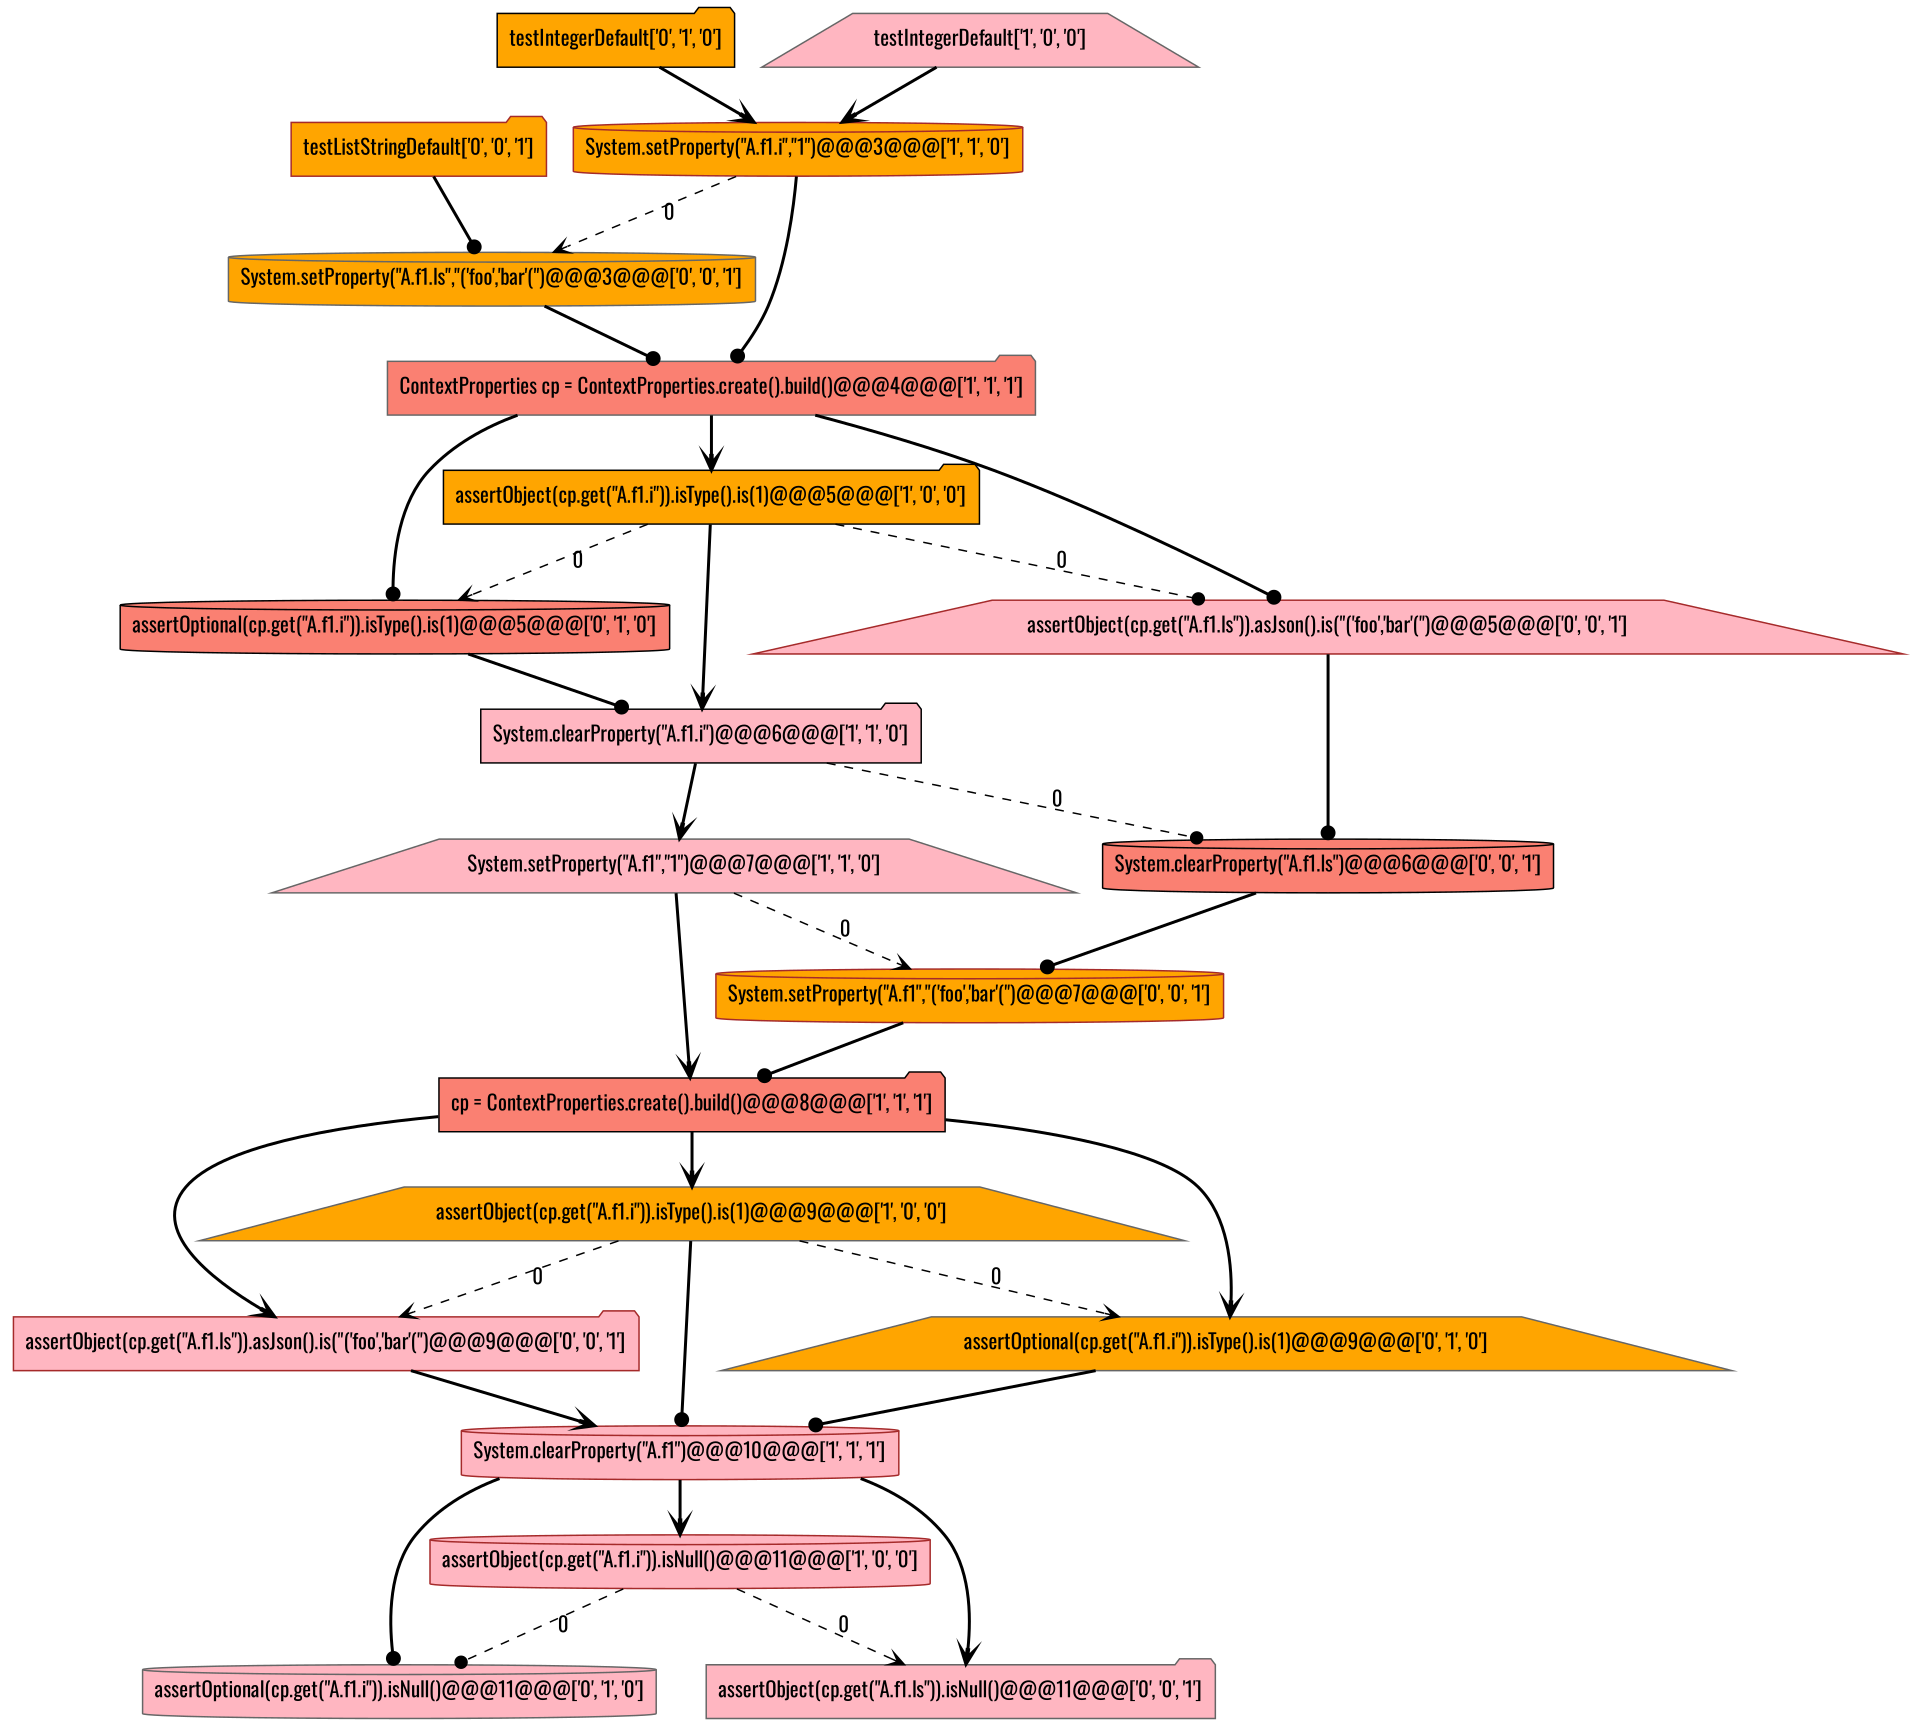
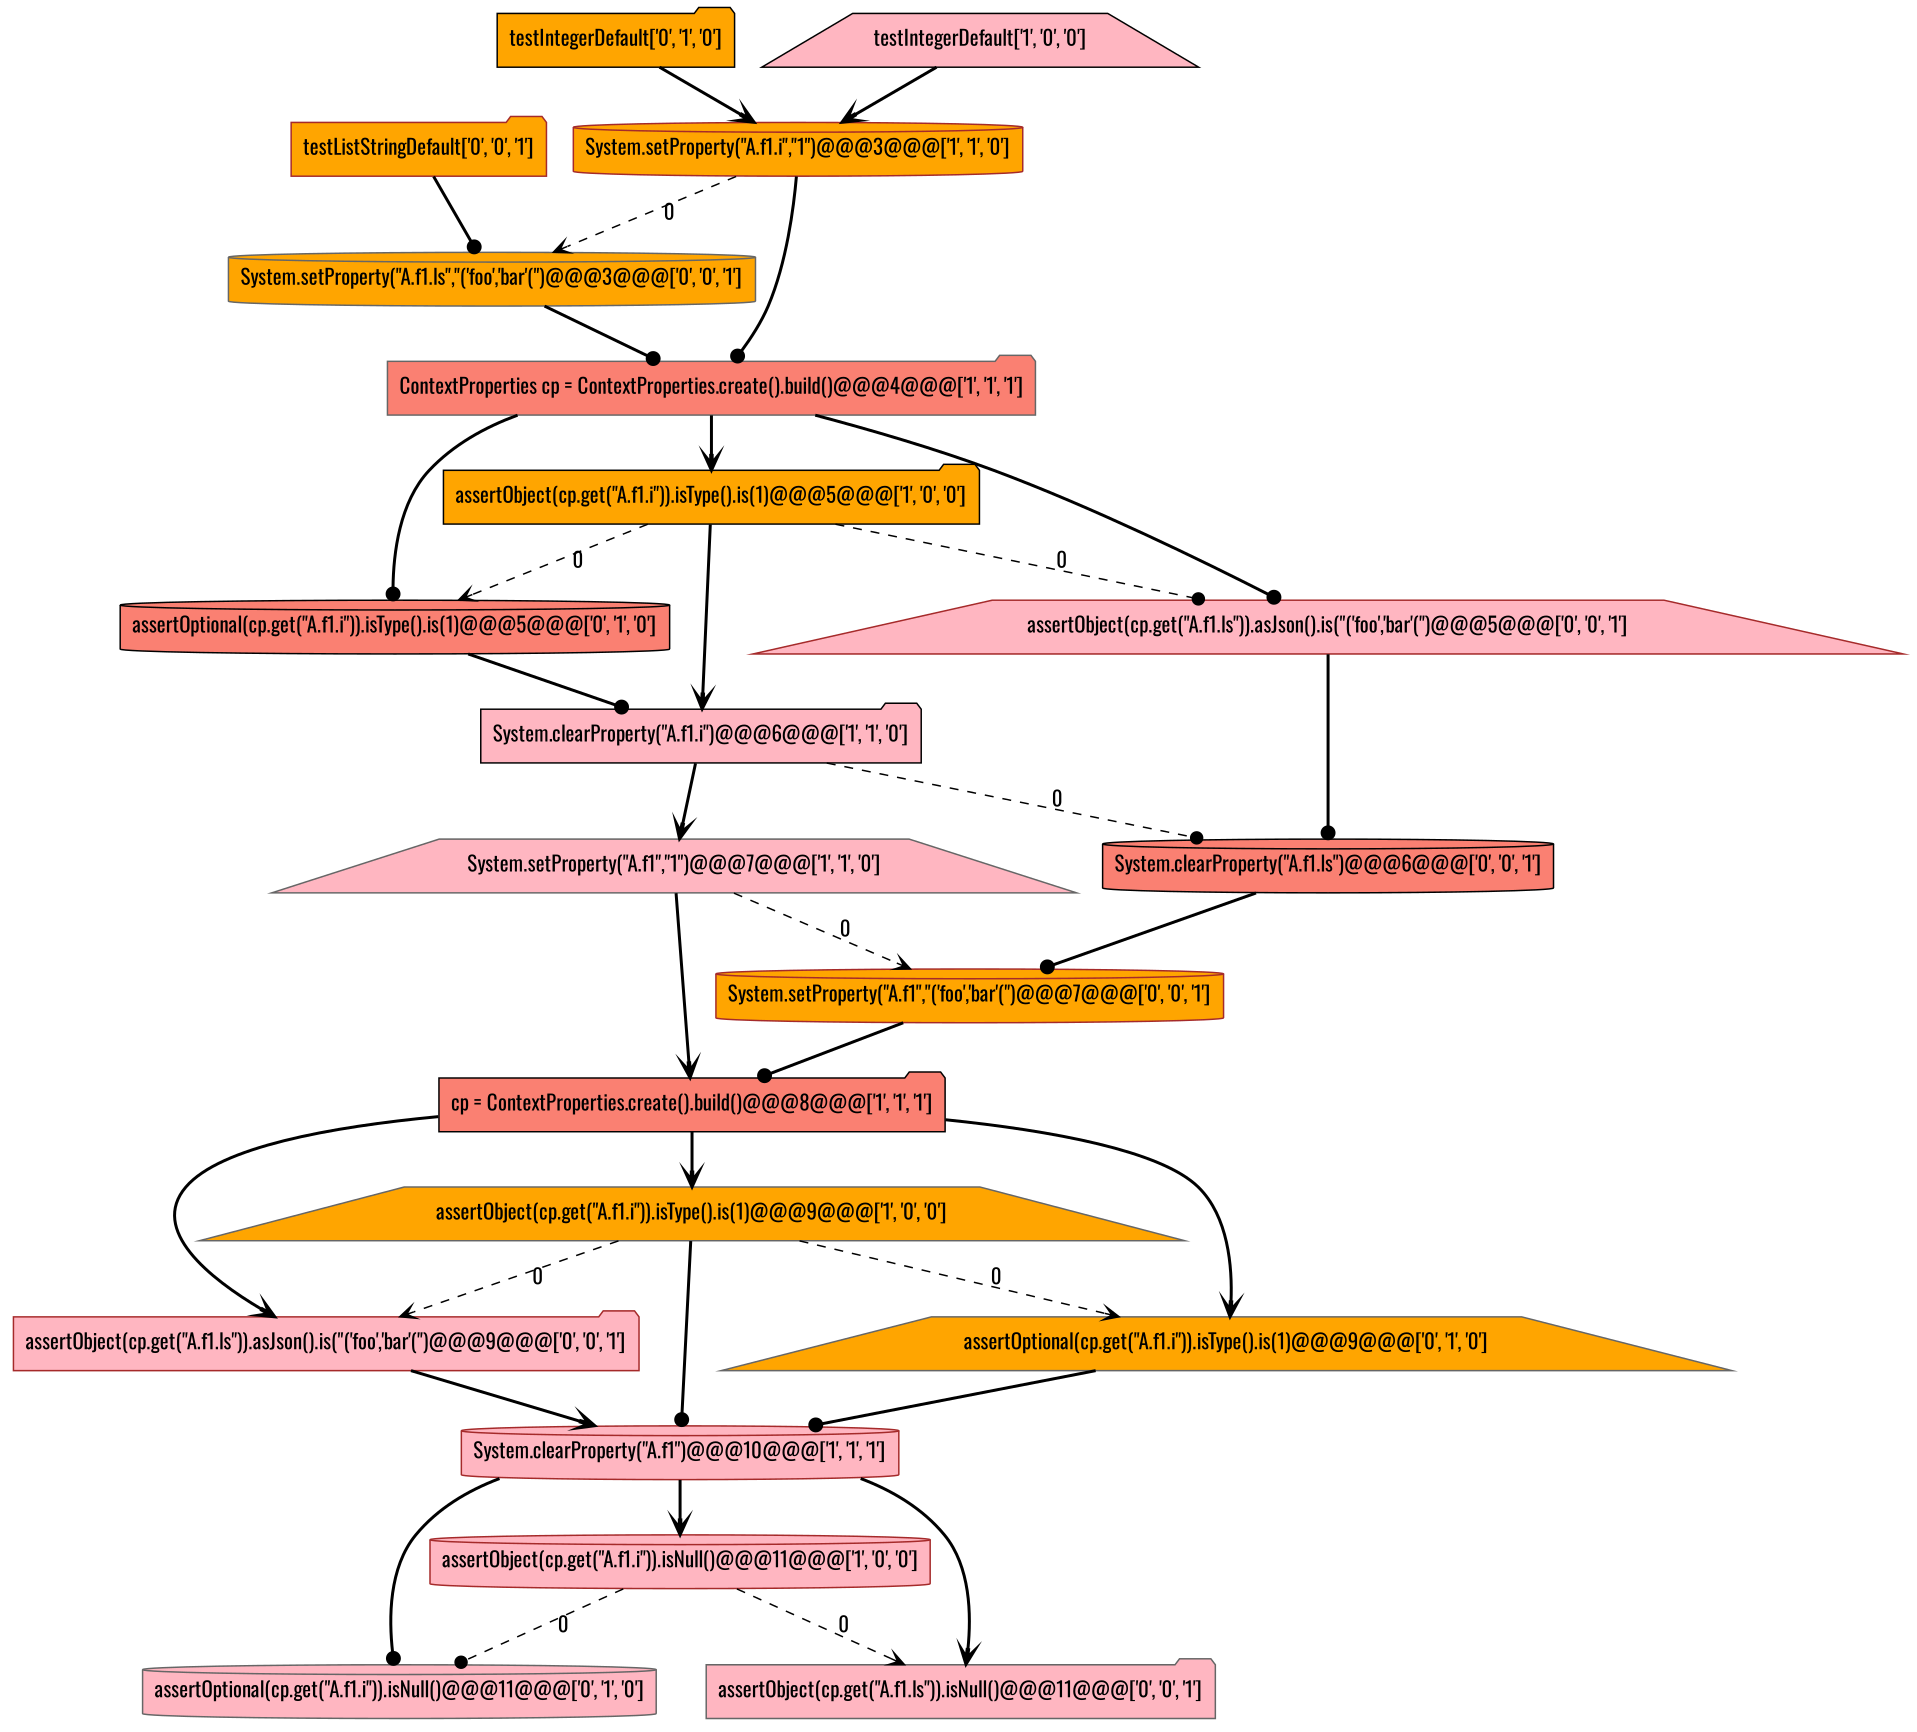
  digraph {
    fontname=Oswald
    node [fillcolor=lightpink shape=folder style=filled color=gray40 fontname=Oswald]
    edge [style=bold arrowhead=vee fontname=Oswald]
    n1 [fillcolor=orange label="testListStringDefault['0', '0', '1']" color=brown]
    n2 [fillcolor=orange label="System.setProperty(\"A.f1.ls\",\"('foo','bar'(\")@@@3@@@['0', '0', '1']" shape=cylinder]
    n3 [fillcolor=salmon label="assertOptional(cp.get(\"A.f1.i\")).isType().is(1)@@@5@@@['0', '1', '0']" shape=cylinder color=black]
    n4 [label="System.clearProperty(\"A.f1.i\")@@@6@@@['1', '1', '0']" color=black]
    n5 [label="System.setProperty(\"A.f1\",\"1\")@@@7@@@['1', '1', '0']" shape=trapezium]
    n6 [fillcolor=salmon label="cp = ContextProperties.create().build()@@@8@@@['1', '1', '1']" color=black]
    n7 [fillcolor=orange label="System.setProperty(\"A.f1\",\"('foo','bar'(\")@@@7@@@['0', '0', '1']" shape=cylinder color=brown]
    n8 [label="assertObject(cp.get(\"A.f1.ls\")).asJson().is(\"('foo','bar'(\")@@@9@@@['0', '0', '1']" color=brown]
    n9 [label="System.clearProperty(\"A.f1\")@@@10@@@['1', '1', '1']" shape=cylinder color=brown]
    n10 [label="assertOptional(cp.get(\"A.f1.i\")).isNull()@@@11@@@['0', '1', '0']" shape=cylinder]
    n11 [fillcolor=salmon label="ContextProperties cp = ContextProperties.create().build()@@@4@@@['1', '1', '1']"]
    n12 [fillcolor=orange label="assertObject(cp.get(\"A.f1.i\")).isType().is(1)@@@5@@@['1', '0', '0']" color=black]
    n13 [label="assertObject(cp.get(\"A.f1.ls\")).asJson().is(\"('foo','bar'(\")@@@5@@@['0', '0', '1']" shape=trapezium color=brown]
    n14 [fillcolor=salmon label="System.clearProperty(\"A.f1.ls\")@@@6@@@['0', '0', '1']" shape=cylinder color=black]
    n15 [label="assertObject(cp.get(\"A.f1.i\")).isNull()@@@11@@@['1', '0', '0']" shape=cylinder color=brown]
    n16 [label="assertObject(cp.get(\"A.f1.ls\")).isNull()@@@11@@@['0', '0', '1']"]
    n17 [fillcolor=orange label="assertOptional(cp.get(\"A.f1.i\")).isType().is(1)@@@9@@@['0', '1', '0']" shape=trapezium]
    n18 [fillcolor=orange label="System.setProperty(\"A.f1.i\",\"1\")@@@3@@@['1', '1', '0']" shape=cylinder color=brown]
    n19 [fillcolor=orange label="assertObject(cp.get(\"A.f1.i\")).isType().is(1)@@@9@@@['1', '0', '0']" shape=trapezium]
    n20 [fillcolor=orange label="testIntegerDefault['0', '1', '0']" color=black]
-   n21 [label="testIntegerDefault['1', '0', '0']" shape=trapezium]
+   n21 [label="testIntegerDefault['1', '0', '0']" shape=trapezium color=black]
    n1 -> n2 [arrowhead=dot]
    n2 -> n11 [arrowhead=dot]
    n3 -> n4 [arrowhead=dot]
    n4 -> n5
    n4 -> n14 [label=0 style=dashed arrowhead=dot]
    n5 -> n6
    n5 -> n7 [label=0 style=dashed]
    n6 -> n8
    n6 -> n17
    n6 -> n19
    n7 -> n6 [arrowhead=dot]
    n8 -> n9
    n9 -> n10 [arrowhead=dot]
    n9 -> n15
    n9 -> n16
    n11 -> n3 [arrowhead=dot]
    n11 -> n12
    n11 -> n13 [arrowhead=dot]
    n12 -> n3 [label=0 style=dashed]
    n12 -> n4
    n12 -> n13 [label=0 style=dashed arrowhead=dot]
    n13 -> n14 [arrowhead=dot]
    n14 -> n7 [arrowhead=dot]
    n15 -> n10 [label=0 style=dashed arrowhead=dot]
    n15 -> n16 [label=0 style=dashed]
    n17 -> n9 [arrowhead=dot]
    n18 -> n2 [label=0 style=dashed]
    n18 -> n11 [arrowhead=dot]
    n19 -> n8 [label=0 style=dashed]
    n19 -> n9 [arrowhead=dot]
    n19 -> n17 [label=0 style=dashed]
    n20 -> n18
    n21 -> n18
  }
